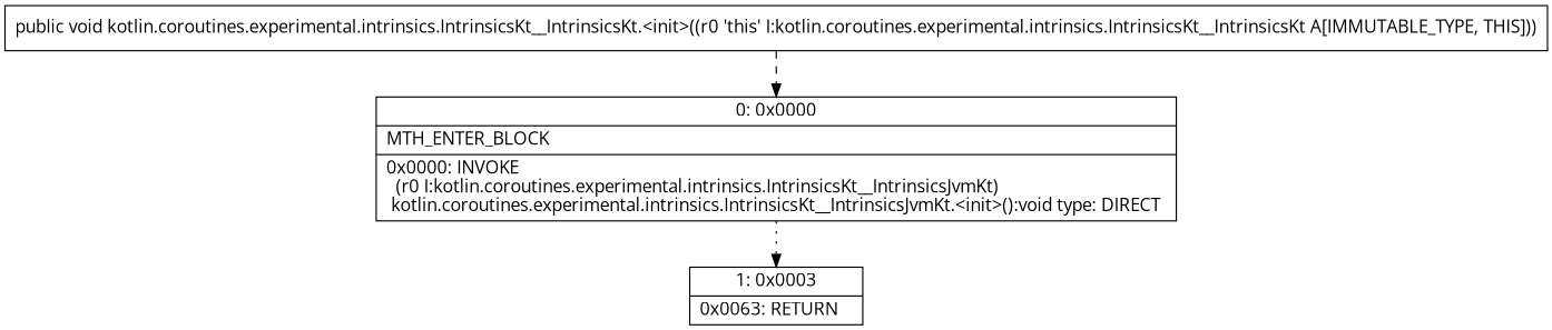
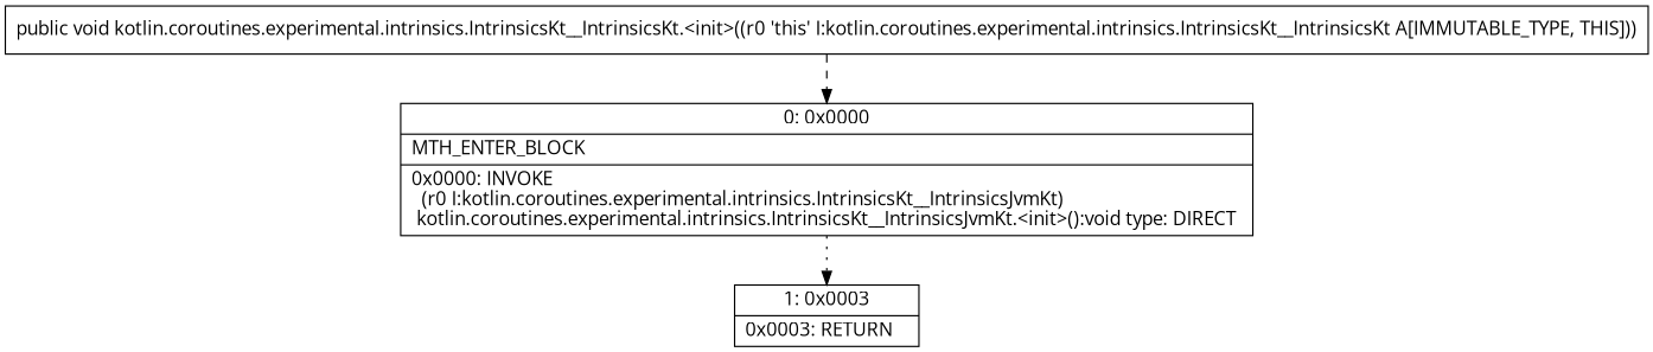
  digraph {
    fontname="Open Sans"
    node [shape=record fontname="Open Sans"]
    edge [fontname="Open Sans"]
    n1 [label="{0\:\ 0x0000|MTH_ENTER_BLOCK\l|0x0000: INVOKE  \l  (r0 I:kotlin.coroutines.experimental.intrinsics.IntrinsicsKt__IntrinsicsJvmKt)\l kotlin.coroutines.experimental.intrinsics.IntrinsicsKt__IntrinsicsJvmKt.\<init\>():void type: DIRECT \l}"]
-   n2 [label="{1\:\ 0x0003|0x0063: RETURN   \l}"]
+   n2 [label="{1\:\ 0x0003|0x0003: RETURN   \l}"]
    n3 [label="{public void kotlin.coroutines.experimental.intrinsics.IntrinsicsKt__IntrinsicsKt.\<init\>((r0 'this' I:kotlin.coroutines.experimental.intrinsics.IntrinsicsKt__IntrinsicsKt A[IMMUTABLE_TYPE, THIS])) }"]
    n1 -> n2 [style=dotted]
    n3 -> n1 [style=dashed]
  }
